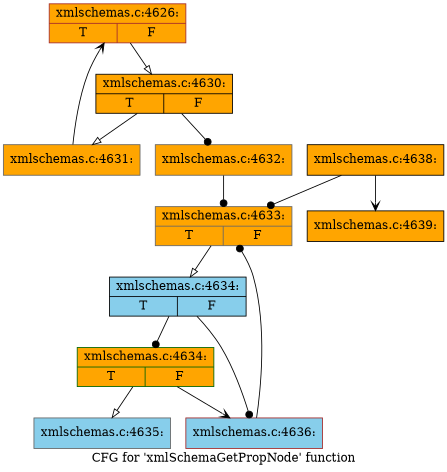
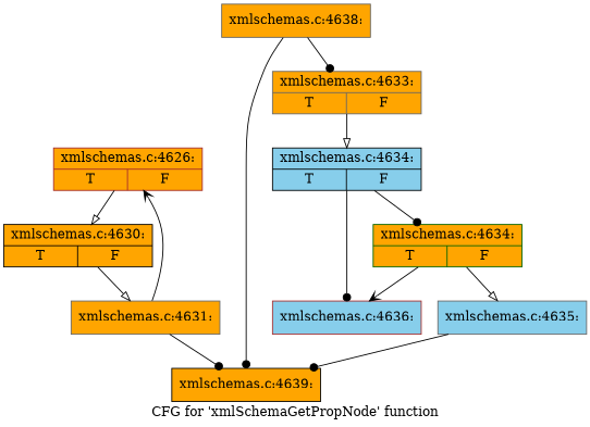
  digraph {
    label="CFG for 'xmlSchemaGetPropNode' function"
    node [color=gray40 fillcolor=orange shape=record style=filled]
    edge [arrowhead=dot]
    n1 [color=brown label="{xmlschemas.c:4626:|{<s0>T|<s1>F}}"]
    n2 [color=black label="{xmlschemas.c:4630:|{<s0>T|<s1>F}}"]
    n3 [label="{xmlschemas.c:4631:}"]
    n4 [color=black label="{xmlschemas.c:4639:}"]
-   n5 [label="{xmlschemas.c:4632:}"]
    n6 [label="{xmlschemas.c:4633:|{<s0>T|<s1>F}}"]
    n7 [color=black fillcolor=skyblue label="{xmlschemas.c:4634:|{<s0>T|<s1>F}}"]
    n8 [color=darkgreen label="{xmlschemas.c:4634:|{<s0>T|<s1>F}}"]
    n9 [color=brown fillcolor=skyblue label="{xmlschemas.c:4636:}"]
-   n10 [color=black label="{xmlschemas.c:4638:}"]
+   n10 [label="{xmlschemas.c:4638:}"]
    n11 [fillcolor=skyblue label="{xmlschemas.c:4635:}"]
    n1 -> n2 [arrowhead=onormal]
    n2 -> n3 [arrowhead=onormal]
-   n2 -> n5
    n3 -> n1 [arrowhead=vee]
-   n5 -> n6
+   n3 -> n4
    n6 -> n7 [arrowhead=onormal]
    n7 -> n8
    n7 -> n9
    n8 -> n9 [arrowhead=vee]
    n8 -> n11 [arrowhead=onormal]
-   n9 -> n6
-   n10 -> n4 [arrowhead=vee]
+   n10 -> n4
    n10 -> n6
+   n11 -> n4
  }
